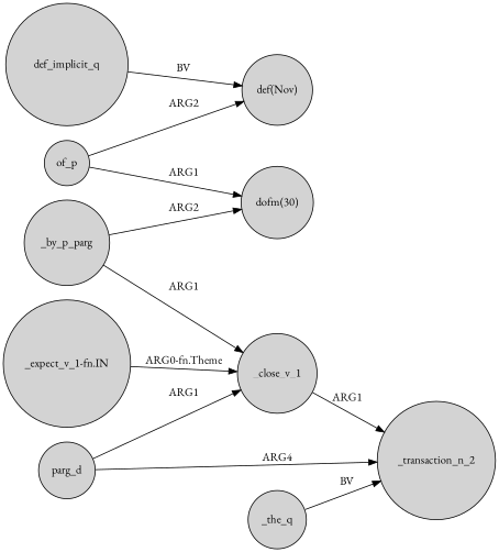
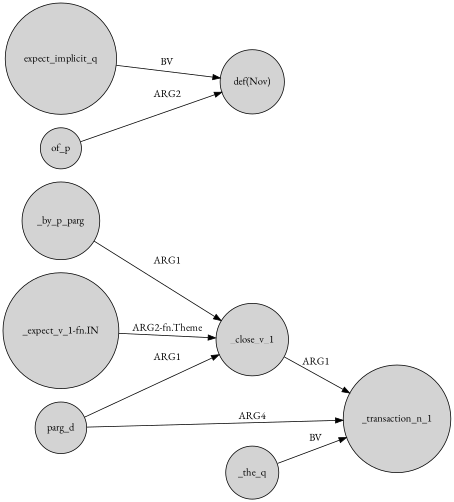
  digraph {
    fontname="EB Garamond"
    rankdir=LR
    node [fontname="EB Garamond" shape=circle style=filled]
    edge [fontname="EB Garamond"]
    n1 [label=_by_p_parg]
-   "dofm(30)"
    _close_v_1
-   _transaction_n_1 [label=_transaction_n_2]
+   _transaction_n_1
    of_p
    n6 [label="def(Nov)"]
-   def_implicit_q
+   def_implicit_q [label=expect_implicit_q]
    parg_d
    "_expect_v_1-fn.IN"
    _the_q
-   n1 -> "dofm(30)" [label=ARG2]
    n1 -> _close_v_1 [label=ARG1]
    _close_v_1 -> _transaction_n_1 [label=ARG1]
-   of_p -> "dofm(30)" [label=ARG1]
    of_p -> n6 [label=ARG2]
    def_implicit_q -> n6 [label=BV]
    parg_d -> _close_v_1 [label=ARG1]
    parg_d -> _transaction_n_1 [label=ARG4]
-   "_expect_v_1-fn.IN" -> _close_v_1 [label="ARG0-fn.Theme"]
+   "_expect_v_1-fn.IN" -> _close_v_1 [label="ARG2-fn.Theme"]
    _the_q -> _transaction_n_1 [label=BV]
  }
